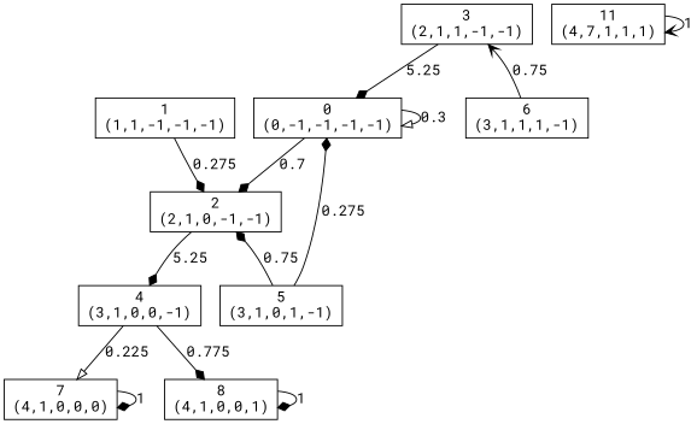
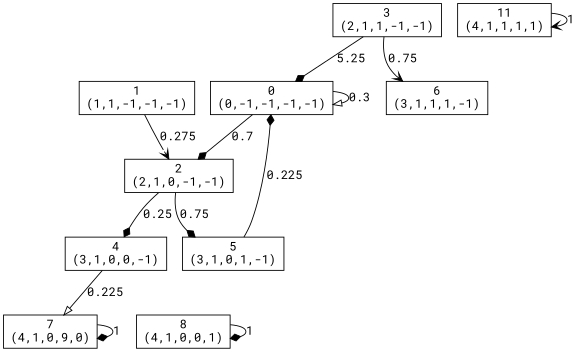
  digraph {
    fontname="Roboto Mono"
    node [fontname="Roboto Mono" shape=box]
    edge [arrowhead=diamond fontname="Roboto Mono"]
    n1 [label="0\n(0,-1,-1,-1,-1)"]
    n2 [label="2\n(2,1,0,-1,-1)"]
    n3 [label="1\n(1,1,-1,-1,-1)"]
    n4 [label="4\n(3,1,0,0,-1)"]
    n5 [label="5\n(3,1,0,1,-1)"]
    n6 [label="3\n(2,1,1,-1,-1)"]
    n7 [label="6\n(3,1,1,1,-1)"]
-   n8 [label="7\n(4,1,0,0,0)"]
+   n8 [label="7\n(4,1,0,9,0)"]
    n9 [label="8\n(4,1,0,0,1)"]
-   n10 [label="11\n(4,7,1,1,1)"]
+   n10 [label="11\n(4,1,1,1,1)"]
    n1 -> n1 [arrowhead=onormal label=0.3]
    n1 -> n2 [label=0.7]
-   n2 -> n4 [label=5.25]
-   n5 -> n2 [label=0.75]
-   n3 -> n2 [label=0.275]
+   n2 -> n4 [label=0.25]
+   n2 -> n5 [label=0.75]
+   n3 -> n2 [arrowhead=vee label=0.275]
    n4 -> n8 [arrowhead=onormal label=0.225]
-   n4 -> n9 [label=0.775]
-   n5 -> n1 [label=0.275]
+   n5 -> n1 [label=0.225]
    n6 -> n1 [label=5.25]
-   n7 -> n6 [arrowhead=vee label=0.75]
+   n6 -> n7 [arrowhead=vee label=0.75]
    n8 -> n8 [label=1]
    n9 -> n9 [label=1]
    n10 -> n10 [arrowhead=vee label=1]
  }
